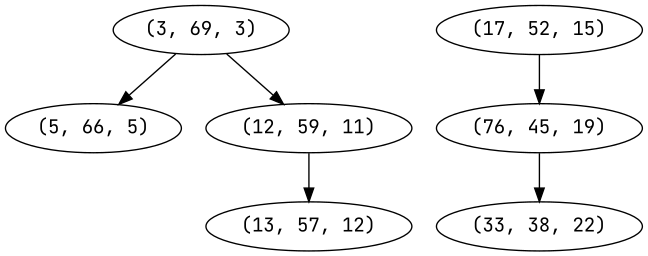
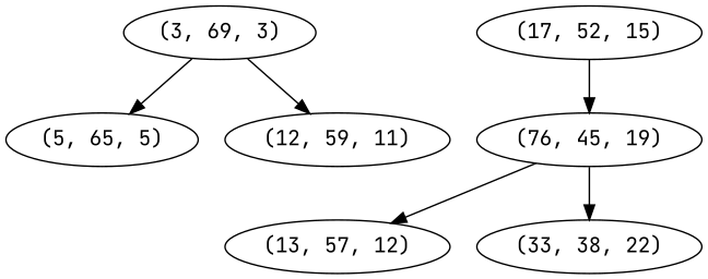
  digraph {
    fontname="JetBrains Mono"
    node [fontname="JetBrains Mono"]
    edge [fontname="JetBrains Mono"]
    "(3, 69, 3)"
-   "(5, 65, 5)" [label="(5, 66, 5)"]
+   "(5, 65, 5)"
    "(12, 59, 11)"
    "(13, 57, 12)"
    n5 [label="(76, 45, 19)"]
    "(17, 52, 15)"
    "(33, 38, 22)"
    "(3, 69, 3)" -> "(5, 65, 5)"
    "(3, 69, 3)" -> "(12, 59, 11)"
-   "(12, 59, 11)" -> "(13, 57, 12)"
+   n5 -> "(13, 57, 12)"
    n5 -> "(33, 38, 22)"
    "(17, 52, 15)" -> n5
  }
